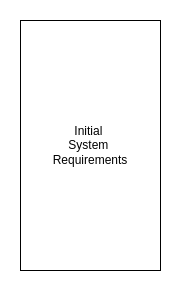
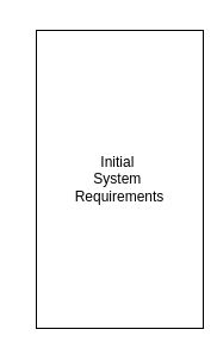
  <mxCell id="0" />
  <mxCell id="1" parent="0" />
- <mxCell id="2" value="Initial&amp;nbsp;&lt;div&gt;System&amp;nbsp;&lt;div&gt;Requirements&lt;/div&gt;&lt;/div&gt;" style="rounded=0;whiteSpace=wrap;html=1;" vertex="1" parent="1"><mxGeometry x="20" y="20" width="140" height="250" as="geometry" /></mxCell>
+ <mxCell id="2" value="Initial&amp;nbsp;&lt;div&gt;System&amp;nbsp;&lt;div&gt;Requirements&lt;/div&gt;&lt;/div&gt;" style="rounded=0;whiteSpace=wrap;html=1;" vertex="1" parent="1"><mxGeometry x="30" y="25" width="140" height="250" as="geometry" /></mxCell>
